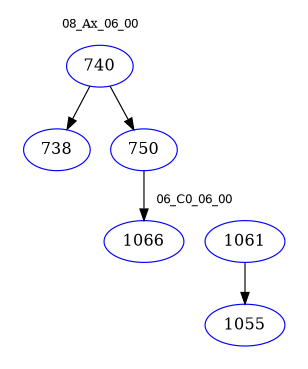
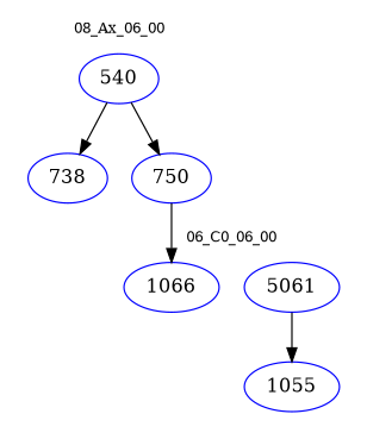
  digraph {
    node [color=blue]
    edge [color=black]
-   n1 [label=740]
+   n1 [label=540]
    n2 [label=738]
    n3 [label=750]
-   n4 [label=1061]
+   n4 [label=5061]
    n5 [label=1055]
    n6 [label=1066]
    subgraph cluster_1 {
      color=white
      fontsize=10
      label="08_Ax_06_00"
      n1
      n2
      n3
    }
    subgraph cluster_2 {
      color=white
      fontsize=10
      label="06_C0_06_00"
      n4
      n5
      n6
    }
    n1 -> n2
    n1 -> n3
    n3 -> n6
    n4 -> n5
  }
